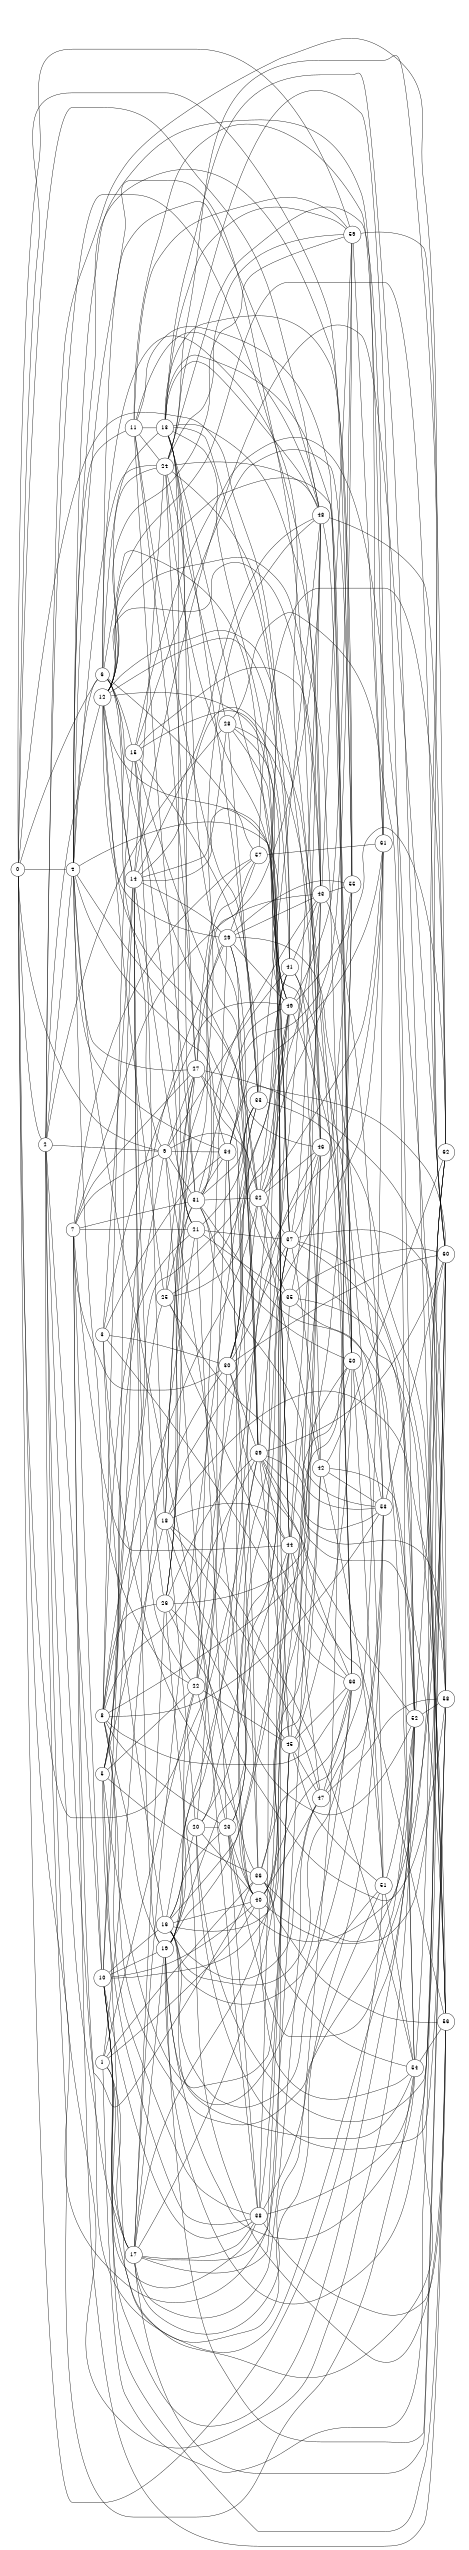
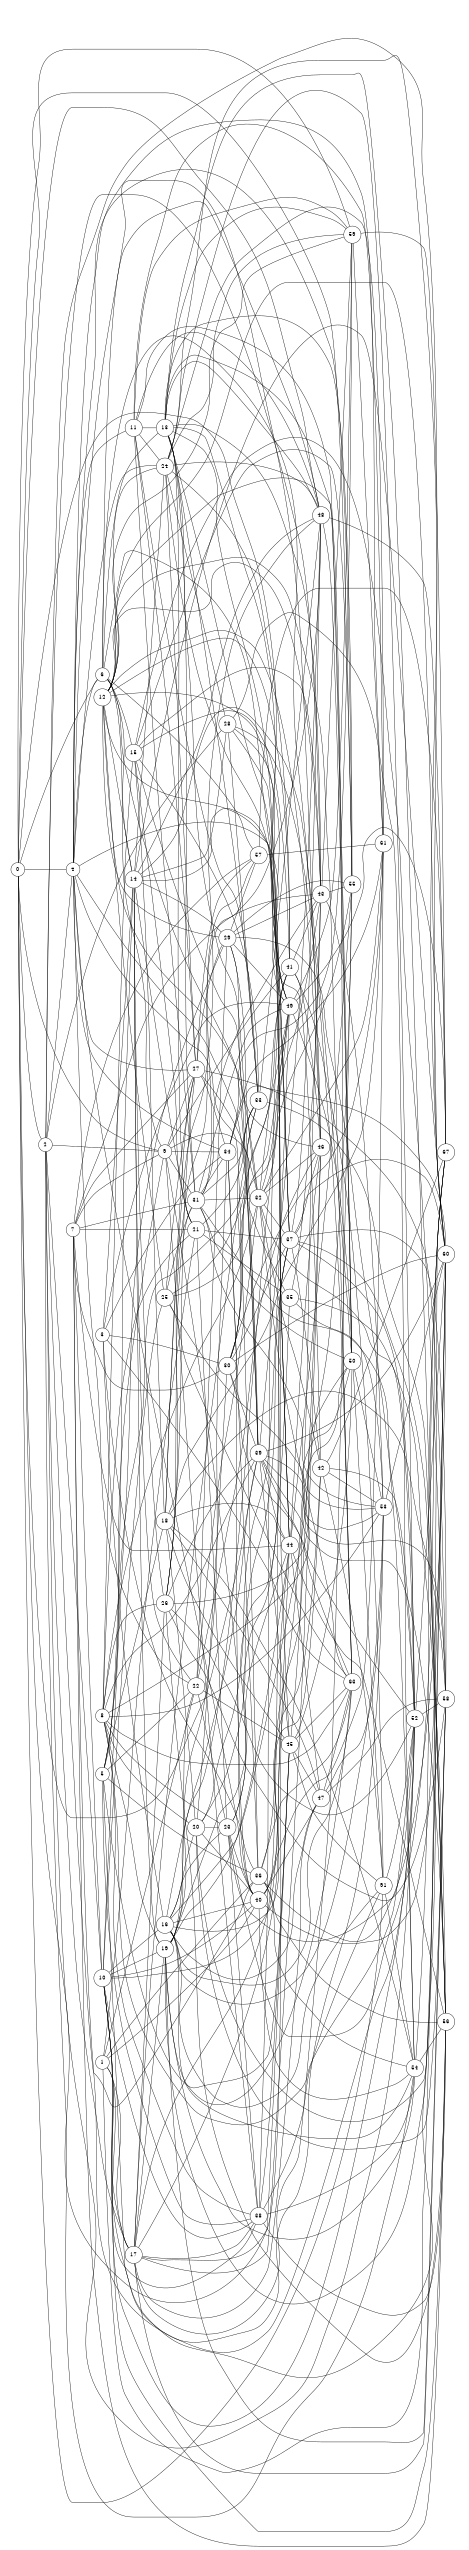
  graph {
    rankdir=LR
    node [shape=circle]
    0
    2
    4
    6
    9
    39
    44
    48
    49
-   51
+   51 [label=91]
    55
    59
    17
    36
    60
    10
    12
    28
    43
    52
    54
    22
    40
    34
    11
    24
    27
    37
    46
    61
    14
    13
    15
    57
    38
    31
    35
    41
    63
    45
    56
    53
    58
    47
-   62
+   62 [label=67]
    50
    33
    19
    26
    29
    16
    25
    32
    42
    23
    21
    18
    1
    20
    3
    30
    5
    7
    8
    0 -- 2
    0 -- 4
    0 -- 6
    0 -- 9
    0 -- 39
    0 -- 44
    0 -- 48
    0 -- 49
    0 -- 51
    0 -- 55
    0 -- 59
    2 -- 4
    2 -- 9
    2 -- 17
    2 -- 36
    2 -- 60
    2 -- 10
-   2 -- 12
    2 -- 28
    2 -- 43
    2 -- 52
    2 -- 54
    4 -- 6
    4 -- 39
    4 -- 55
    4 -- 36
    4 -- 22
    4 -- 40
    4 -- 34
    4 -- 11
    4 -- 24
    4 -- 27
    4 -- 37
    4 -- 46
    4 -- 61
    6 -- 9
    6 -- 39
    6 -- 44
    6 -- 48
    6 -- 46
    6 -- 14
    6 -- 13
    6 -- 15
    6 -- 57
    9 -- 40
    9 -- 34
    9 -- 27
    9 -- 38
    9 -- 31
    9 -- 35
    9 -- 41
    39 -- 44
    39 -- 48
    39 -- 60
    39 -- 63
    39 -- 45
    39 -- 56
    39 -- 53
    39 -- 58
    44 -- 55
    44 -- 46
    44 -- 56
    44 -- 47
    48 -- 62
    48 -- 50
    49 -- 59
    49 -- 62
    49 -- 50
    51 -- 52
    51 -- 54
    59 -- 61
    59 -- 62
    17 -- 55
    17 -- 43
    17 -- 37
    17 -- 46
    17 -- 38
    17 -- 45
    17 -- 58
    17 -- 47
    17 -- 33
    17 -- 19
    17 -- 26
    36 -- 60
    36 -- 54
    36 -- 63
    36 -- 56
    36 -- 50
    10 -- 44
    10 -- 17
    10 -- 52
    10 -- 40
    10 -- 38
    10 -- 56
    10 -- 53
    10 -- 19
    10 -- 29
    10 -- 16
    10 -- 25
    12 -- 44
    12 -- 49
    12 -- 59
    12 -- 60
    12 -- 43
    12 -- 24
    12 -- 46
    12 -- 14
    12 -- 41
    12 -- 63
    12 -- 50
    12 -- 29
    12 -- 25
    12 -- 32
    28 -- 54
    28 -- 37
    28 -- 63
    28 -- 33
    28 -- 42
    43 -- 55
    43 -- 59
    43 -- 53
    52 -- 60
    52 -- 58
    54 -- 56
    54 -- 62
    22 -- 46
    22 -- 45
    22 -- 29
    22 -- 32
    22 -- 23
    40 -- 60
    40 -- 54
    40 -- 61
    40 -- 47
    40 -- 42
    34 -- 59
    34 -- 36
    34 -- 60
    34 -- 40
    34 -- 61
    11 -- 48
    11 -- 59
    11 -- 24
    11 -- 27
    11 -- 61
    11 -- 13
    11 -- 31
    11 -- 50
    11 -- 33
    24 -- 48
    24 -- 59
    24 -- 60
    24 -- 28
    24 -- 52
    24 -- 27
    24 -- 61
    24 -- 41
    24 -- 45
    27 -- 34
    27 -- 57
    27 -- 58
    27 -- 29
    27 -- 32
    37 -- 48
-   35 -- 60
+   37 -- 60
    37 -- 52
    37 -- 46
    37 -- 56
    37 -- 58
    37 -- 42
    14 -- 48
    14 -- 49
    14 -- 60
    14 -- 28
    14 -- 22
    14 -- 24
    14 -- 50
    14 -- 19
    14 -- 26
    14 -- 29
    14 -- 21
    13 -- 39
    13 -- 44
    13 -- 48
    13 -- 49
    13 -- 55
    13 -- 59
    13 -- 43
    13 -- 37
    13 -- 31
    13 -- 63
    13 -- 56
    13 -- 33
    13 -- 21
    15 -- 39
    15 -- 55
    15 -- 43
    15 -- 41
    15 -- 58
    15 -- 33
    15 -- 21
    15 -- 18
    57 -- 61
    57 -- 62
    38 -- 51
    38 -- 54
    38 -- 41
    38 -- 45
    38 -- 56
    31 -- 48
    31 -- 49
    31 -- 43
    31 -- 52
    31 -- 34
    31 -- 53
    31 -- 50
    31 -- 33
    31 -- 32
    35 -- 43
    35 -- 56
    35 -- 53
    41 -- 51
    41 -- 43
    41 -- 46
    45 -- 51
    45 -- 46
    45 -- 63
    45 -- 47
    45 -- 50
    53 -- 60
    47 -- 63
    47 -- 53
    47 -- 58
    50 -- 51
    50 -- 53
    33 -- 48
    33 -- 56
    19 -- 44
    19 -- 49
    19 -- 60
    19 -- 54
    19 -- 22
    19 -- 34
    19 -- 37
    19 -- 63
    19 -- 58
    26 -- 39
    26 -- 52
    26 -- 27
    26 -- 57
    26 -- 31
    26 -- 56
    26 -- 58
    26 -- 50
    29 -- 49
    29 -- 55
    29 -- 43
    29 -- 54
    29 -- 46
    29 -- 57
    29 -- 32
    16 -- 39
    16 -- 51
    16 -- 55
    16 -- 54
    16 -- 40
    16 -- 63
    16 -- 53
    16 -- 47
    16 -- 42
    16 -- 23
    16 -- 20
    25 -- 49
    25 -- 43
    25 -- 27
    25 -- 31
    25 -- 63
    25 -- 53
    32 -- 49
    32 -- 55
    32 -- 52
    32 -- 37
    32 -- 46
    32 -- 61
    32 -- 41
+   32 -- 63
    32 -- 42
    42 -- 51
    42 -- 52
    42 -- 53
    42 -- 62
    23 -- 44
    23 -- 52
    23 -- 40
    23 -- 38
    23 -- 35
    23 -- 62
    21 -- 37
    21 -- 35
    21 -- 33
    21 -- 23
    18 -- 44
    18 -- 48
    18 -- 54
    18 -- 27
    18 -- 61
    18 -- 45
    18 -- 58
    18 -- 47
    18 -- 20
    1 -- 17
    1 -- 36
    1 -- 60
    1 -- 22
    1 -- 40
    1 -- 38
    1 -- 21
    20 -- 49
    20 -- 40
    20 -- 37
    20 -- 58
    20 -- 62
    20 -- 23
    20 -- 30
    3 -- 49
    3 -- 36
    3 -- 34
    3 -- 14
    3 -- 63
    3 -- 16
    3 -- 30
    30 -- 39
    30 -- 49
    30 -- 60
    30 -- 52
    30 -- 37
    30 -- 61
    30 -- 41
    30 -- 33
    5 -- 9
    5 -- 36
    5 -- 22
    5 -- 14
    5 -- 38
    5 -- 45
    5 -- 62
    5 -- 33
    5 -- 18
    7 -- 9
    7 -- 44
    7 -- 10
    7 -- 43
    7 -- 52
    7 -- 27
    7 -- 57
    7 -- 31
    7 -- 56
    7 -- 21
    7 -- 30
    8 -- 39
    8 -- 52
    8 -- 15
    8 -- 38
    8 -- 63
    8 -- 53
    8 -- 50
    8 -- 19
    8 -- 26
    8 -- 32
    8 -- 23
    8 -- 21
-   8 -- 30
+   8 -- 20
  }
